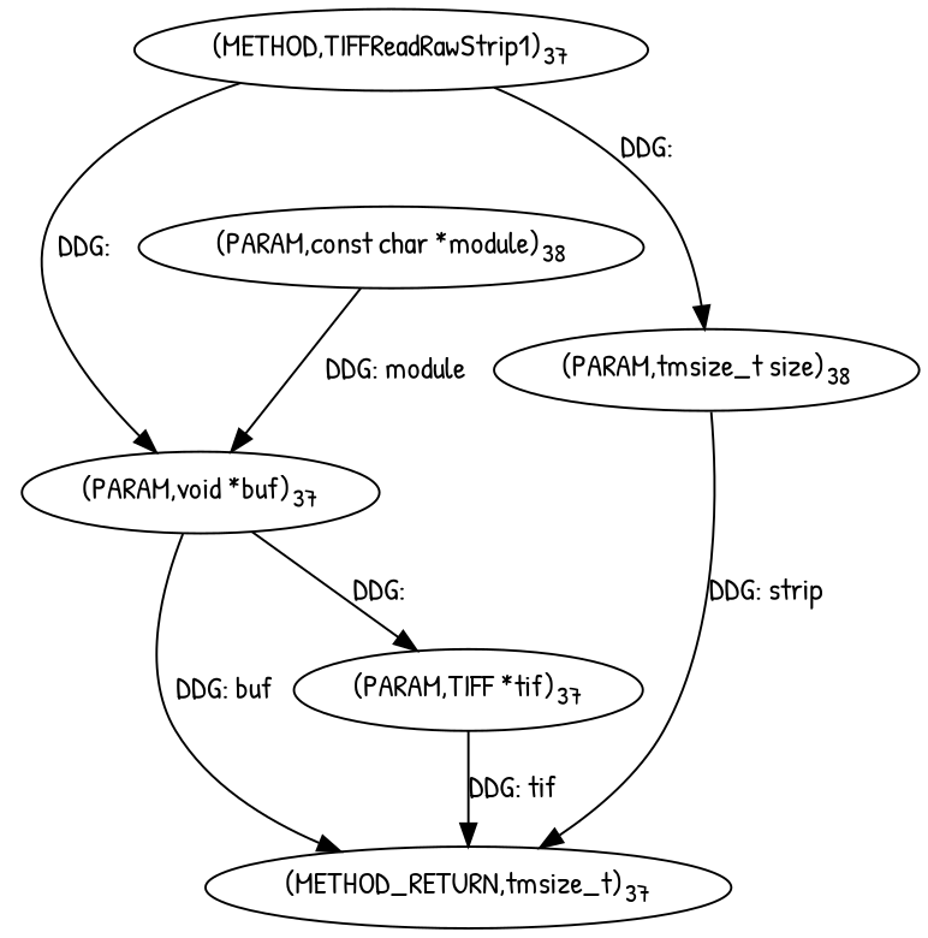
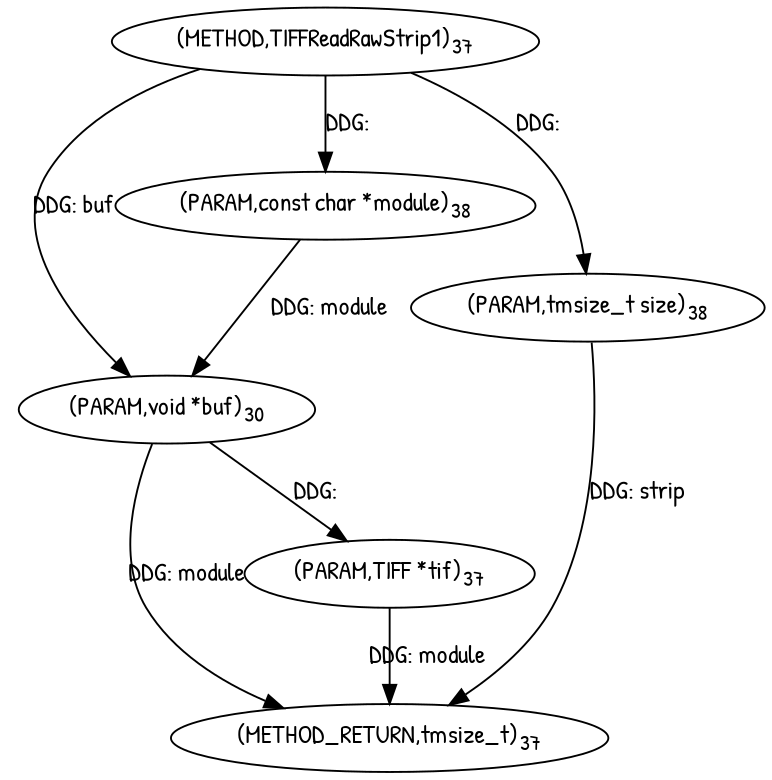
  digraph {
    fontname="Patrick Hand"
    node [fontname="Patrick Hand"]
    edge [fontname="Patrick Hand"]
    n1 [label=<(METHOD,TIFFReadRawStrip1)<SUB>37</SUB>>]
-   n2 [label=<(PARAM,void *buf)<SUB>37</SUB>>]
+   n2 [label=<(PARAM,void *buf)<SUB>30</SUB>>]
    n3 [label=<(PARAM,tmsize_t size)<SUB>38</SUB>>]
    n4 [label=<(PARAM,const char *module)<SUB>38</SUB>>]
    n5 [label=<(PARAM,TIFF *tif)<SUB>37</SUB>>]
    n6 [label=<(METHOD_RETURN,tmsize_t)<SUB>37</SUB>>]
-   n1 -> n2 [label="DDG: "]
+   n1 -> n2 [label="DDG: buf"]
    n1 -> n3 [label="DDG: "]
+   n1 -> n4 [label="DDG: "]
    n2 -> n5 [label="DDG: "]
-   n2 -> n6 [label="DDG: buf"]
+   n2 -> n6 [label="DDG: module"]
    n3 -> n6 [label="DDG: strip"]
    n4 -> n2 [label="DDG: module"]
-   n5 -> n6 [label="DDG: tif"]
+   n5 -> n6 [label="DDG: module"]
  }
